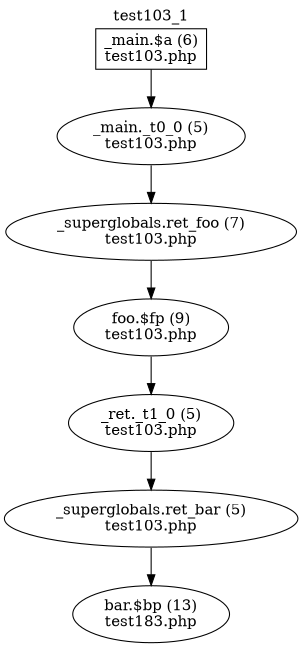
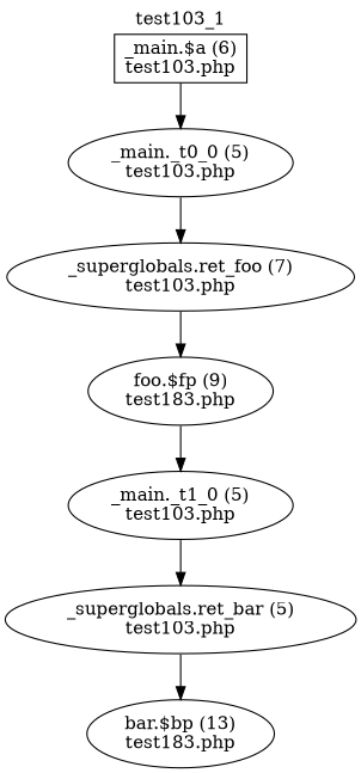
  digraph {
    label=test103_1
    labelloc=t
    node [shape=ellipse]
    n1 [label="_main.$a (6)\ntest103.php" shape=box]
    n2 [label="_main._t0_0 (5)\ntest103.php"]
    n3 [label="_superglobals.ret_foo (7)\ntest103.php"]
-   n4 [label="foo.$fp (9)\ntest103.php"]
-   n5 [label="_ret._t1_0 (5)\ntest103.php"]
+   n4 [label="foo.$fp (9)\ntest183.php"]
+   n5 [label="_main._t1_0 (5)\ntest103.php"]
    n6 [label="_superglobals.ret_bar (5)\ntest103.php"]
    n7 [label="bar.$bp (13)\ntest183.php"]
    n1 -> n2
    n2 -> n3
    n3 -> n4
    n4 -> n5
    n5 -> n6
    n6 -> n7
  }
